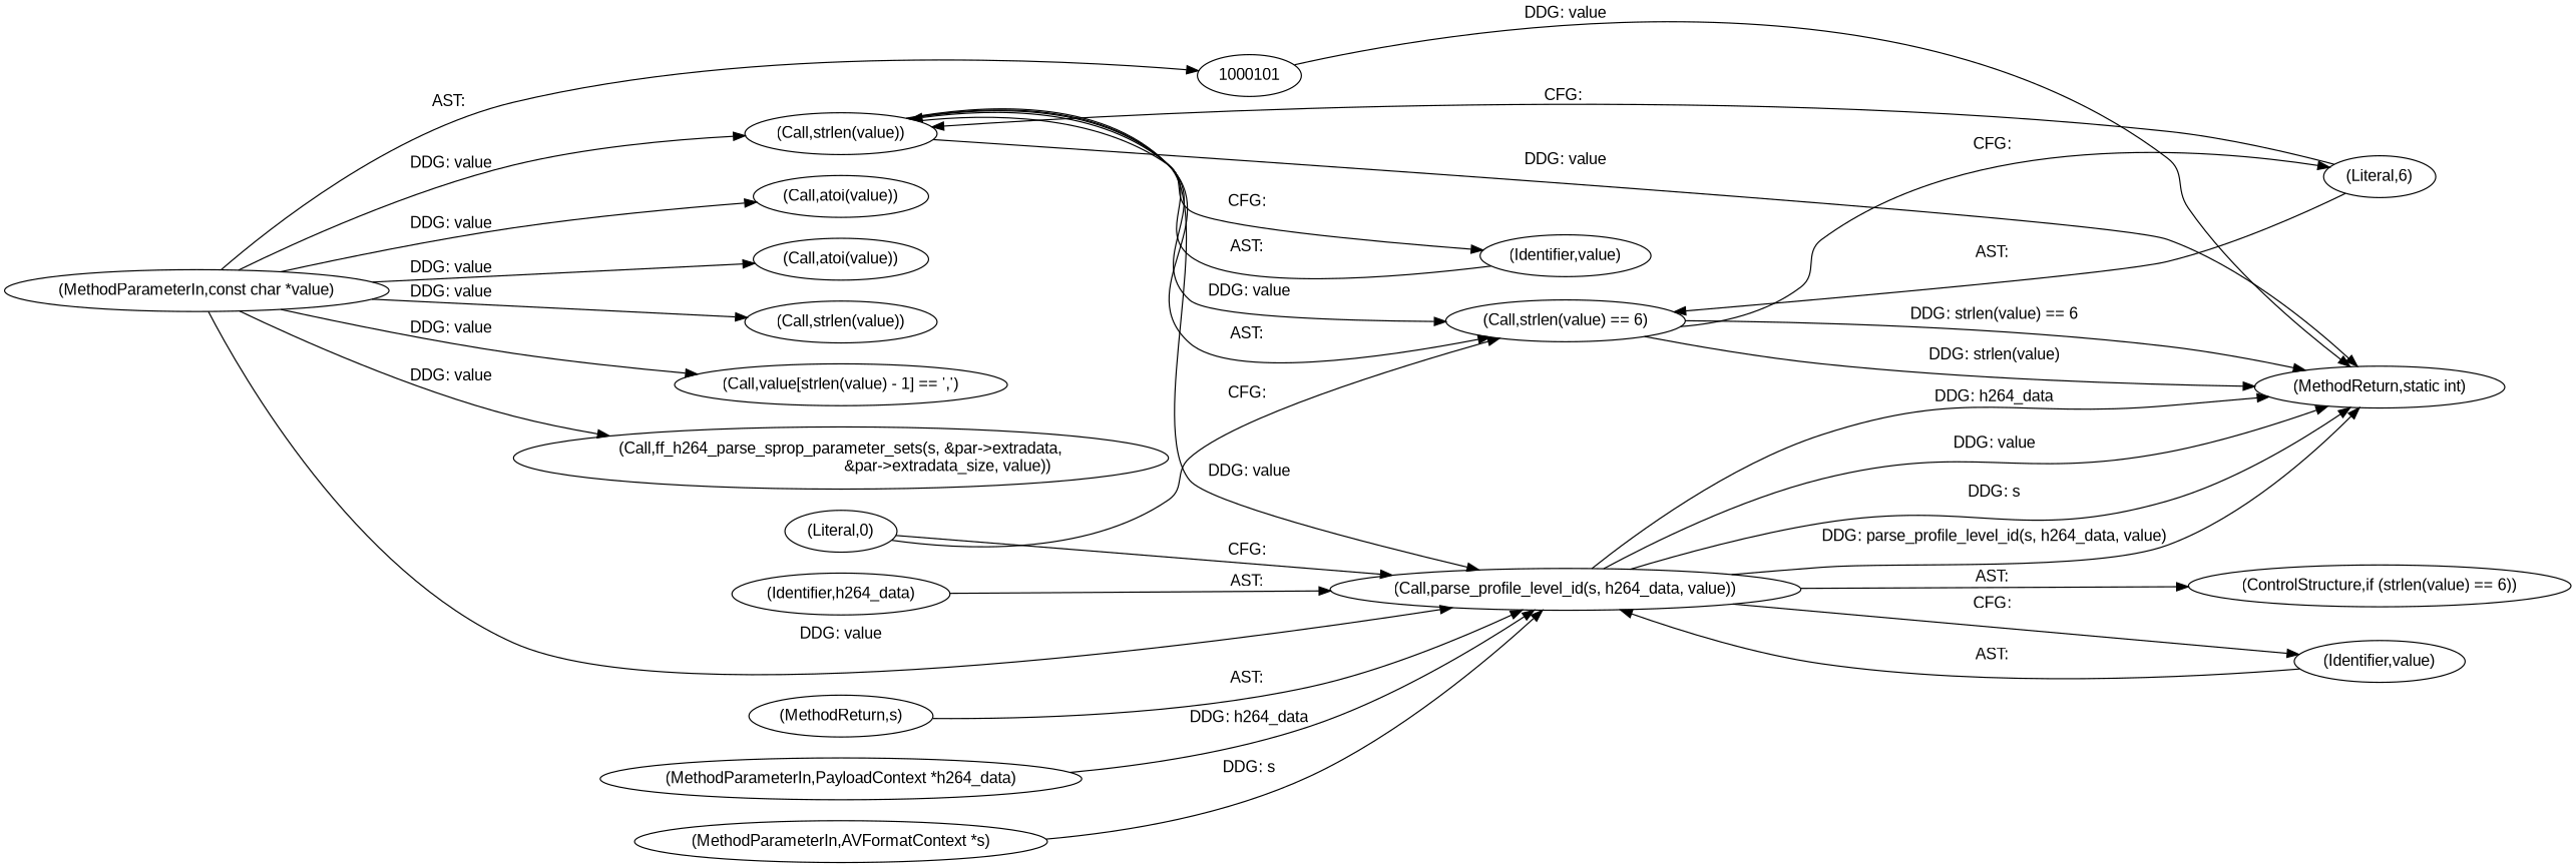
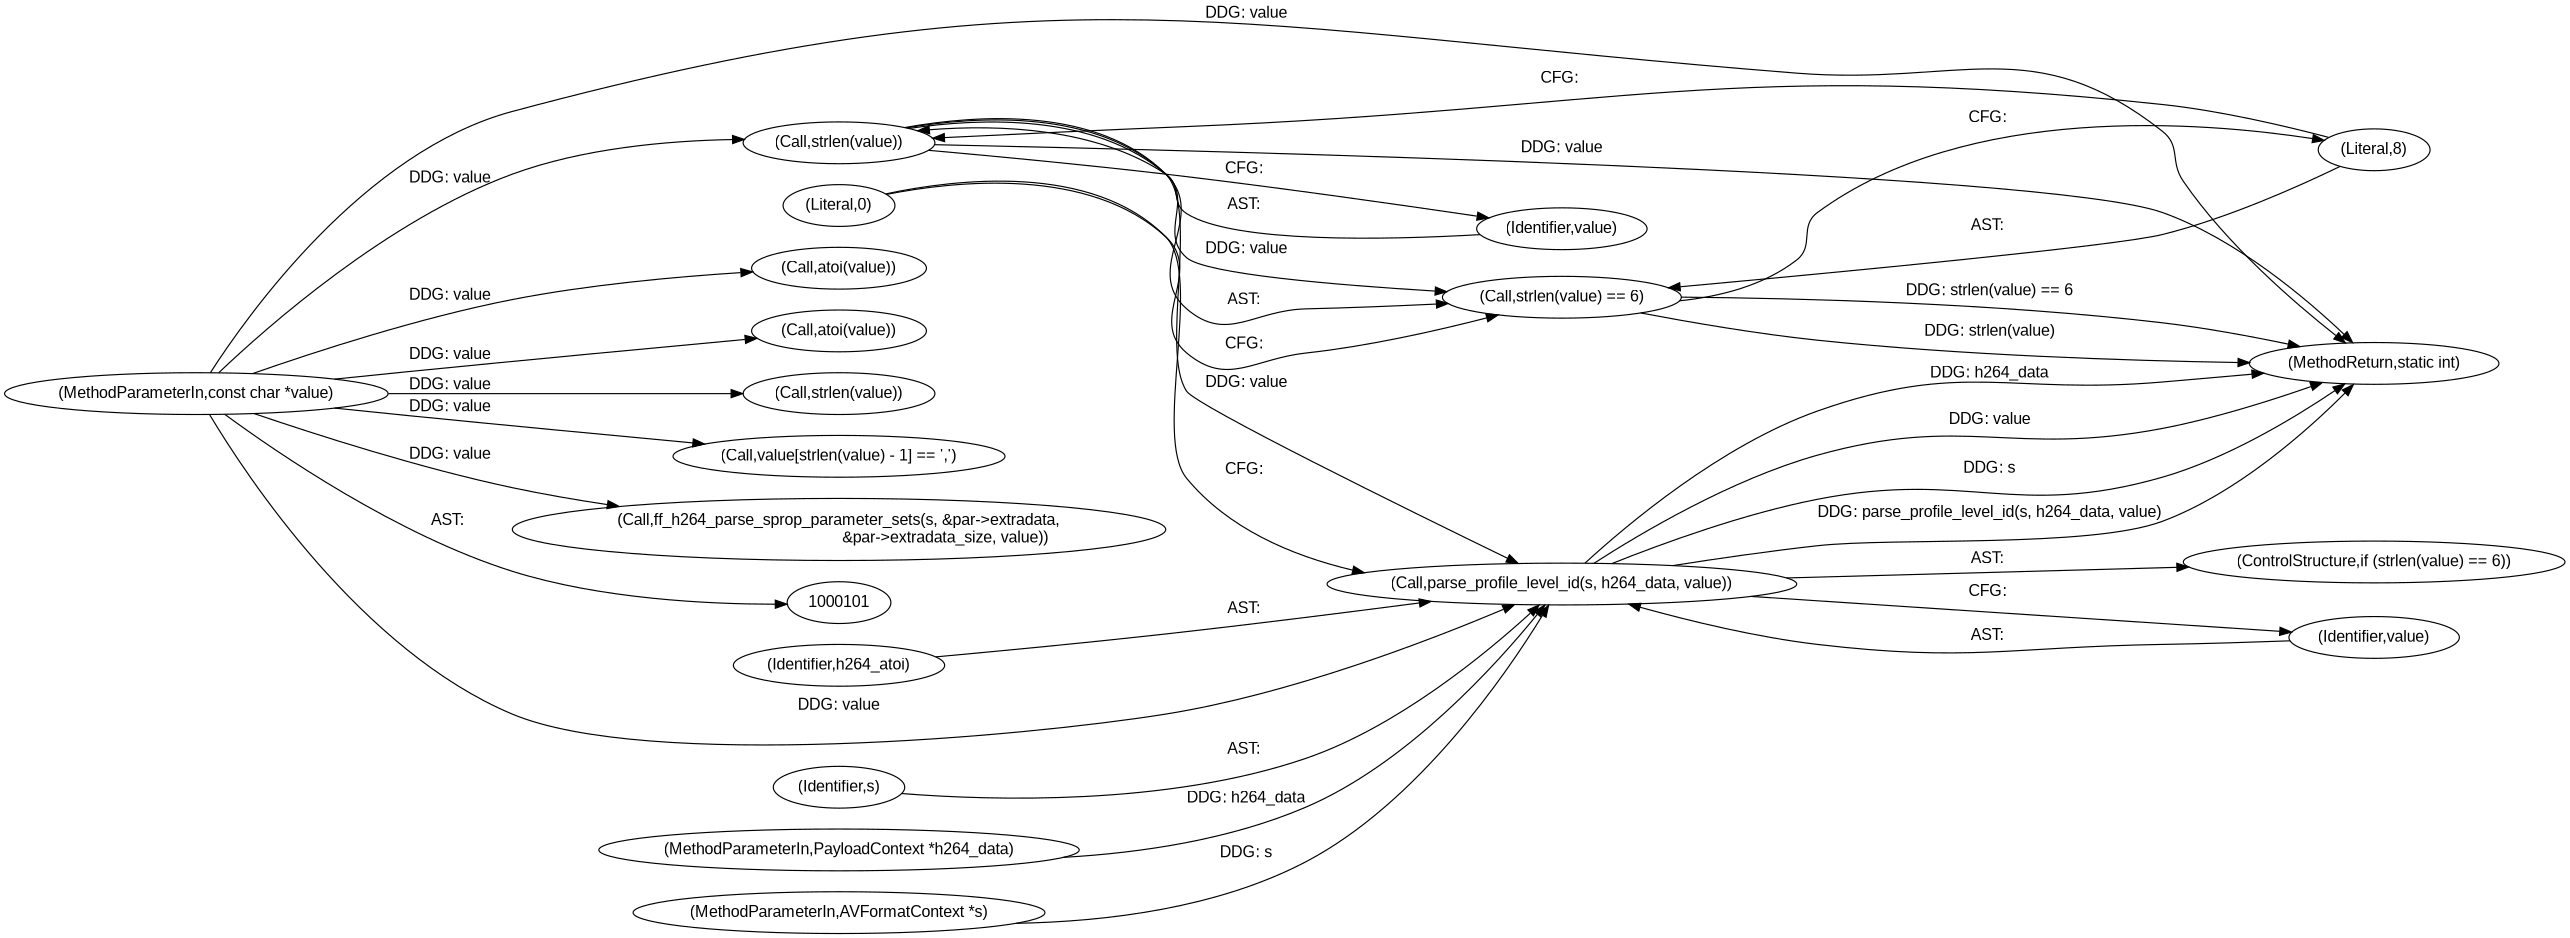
  digraph {
    fontname="Liberation Sans"
    rankdir=LR
    node [fontname="Liberation Sans"]
    edge [fontname="Liberation Sans"]
    n1 [label="(Call,strlen(value))"]
    n2 [label="(Call,strlen(value) == 6)"]
    n3 [label="(Call,parse_profile_level_id(s, h264_data, value))"]
    n4 [label="(MethodReturn,static int)"]
    n5 [label="(Identifier,value)"]
-   n6 [label="(Literal,6)"]
+   n6 [label="(Literal,8)"]
    n7 [label="(ControlStructure,if (strlen(value) == 6))"]
    n8 [label="(Identifier,value)"]
    n9 [label="(MethodParameterIn,const char *value)"]
    n10 [label="(Call,atoi(value))"]
    n11 [label="(Call,atoi(value))"]
    n12 [label="(Call,strlen(value))"]
    n13 [label="(Call,value[strlen(value) - 1] == ',')"]
    n14 [label="(Call,ff_h264_parse_sprop_parameter_sets(s, &par->extradata,\n                                                 &par->extradata_size, value))"]
    1000101
    n16 [label="(MethodParameterIn,PayloadContext *h264_data)"]
    n17 [label="(Literal,0)"]
-   n18 [label="(Identifier,h264_data)"]
-   n19 [label="(MethodReturn,s)"]
+   n18 [label="(Identifier,h264_atoi)"]
+   n19 [label="(Identifier,s)"]
    n20 [label="(MethodParameterIn,AVFormatContext *s)"]
    n1 -> n2 [label="AST: "]
    n1 -> n2 [label="DDG: value"]
    n1 -> n3 [label="DDG: value"]
    n1 -> n4 [label="DDG: value"]
    n1 -> n5 [label="CFG: "]
    n2 -> n4 [label="DDG: strlen(value)"]
    n2 -> n4 [label="DDG: strlen(value) == 6"]
    n2 -> n6 [label="CFG: "]
    n3 -> n4 [label="DDG: value"]
    n3 -> n4 [label="DDG: s"]
    n3 -> n4 [label="DDG: parse_profile_level_id(s, h264_data, value)"]
    n3 -> n4 [label="DDG: h264_data"]
    n3 -> n7 [label="AST: "]
    n3 -> n8 [label="CFG: "]
    n5 -> n1 [label="AST: "]
    n6 -> n1 [label="CFG: "]
    n6 -> n2 [label="AST: "]
    n8 -> n3 [label="AST: "]
    n9 -> n1 [label="DDG: value"]
    n9 -> n3 [label="DDG: value"]
-   1000101 -> n4 [label="DDG: value"]
+   n9 -> n4 [label="DDG: value"]
    n9 -> n10 [label="DDG: value"]
    n9 -> n11 [label="DDG: value"]
    n9 -> n12 [label="DDG: value"]
    n9 -> n13 [label="DDG: value"]
    n9 -> n14 [label="DDG: value"]
    n9 -> 1000101 [label="AST: "]
    n16 -> n3 [label="DDG: h264_data"]
    n17 -> n2 [label="CFG: "]
    n17 -> n3 [label="CFG: "]
    n18 -> n3 [label="AST: "]
    n19 -> n3 [label="AST: "]
    n20 -> n3 [label="DDG: s"]
  }
